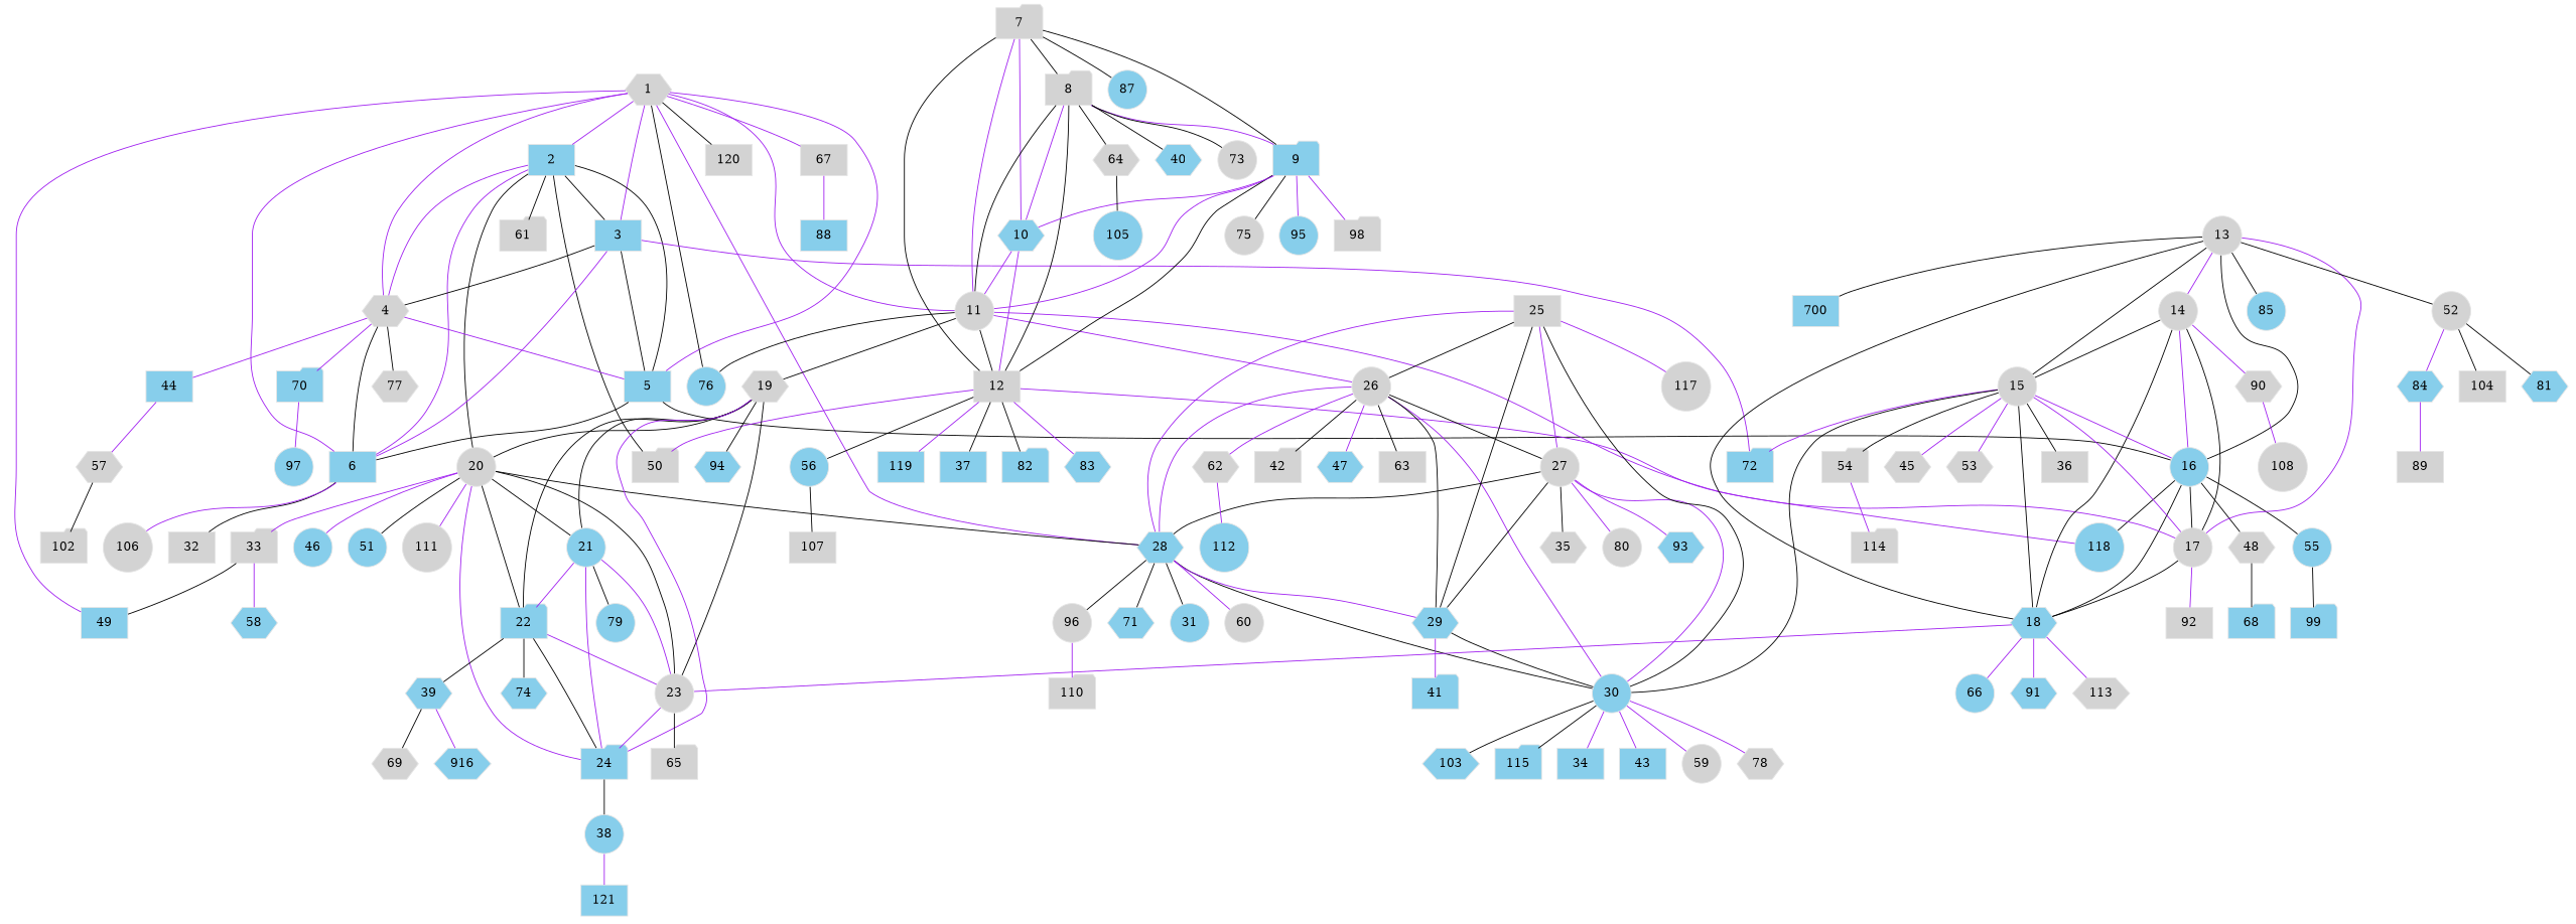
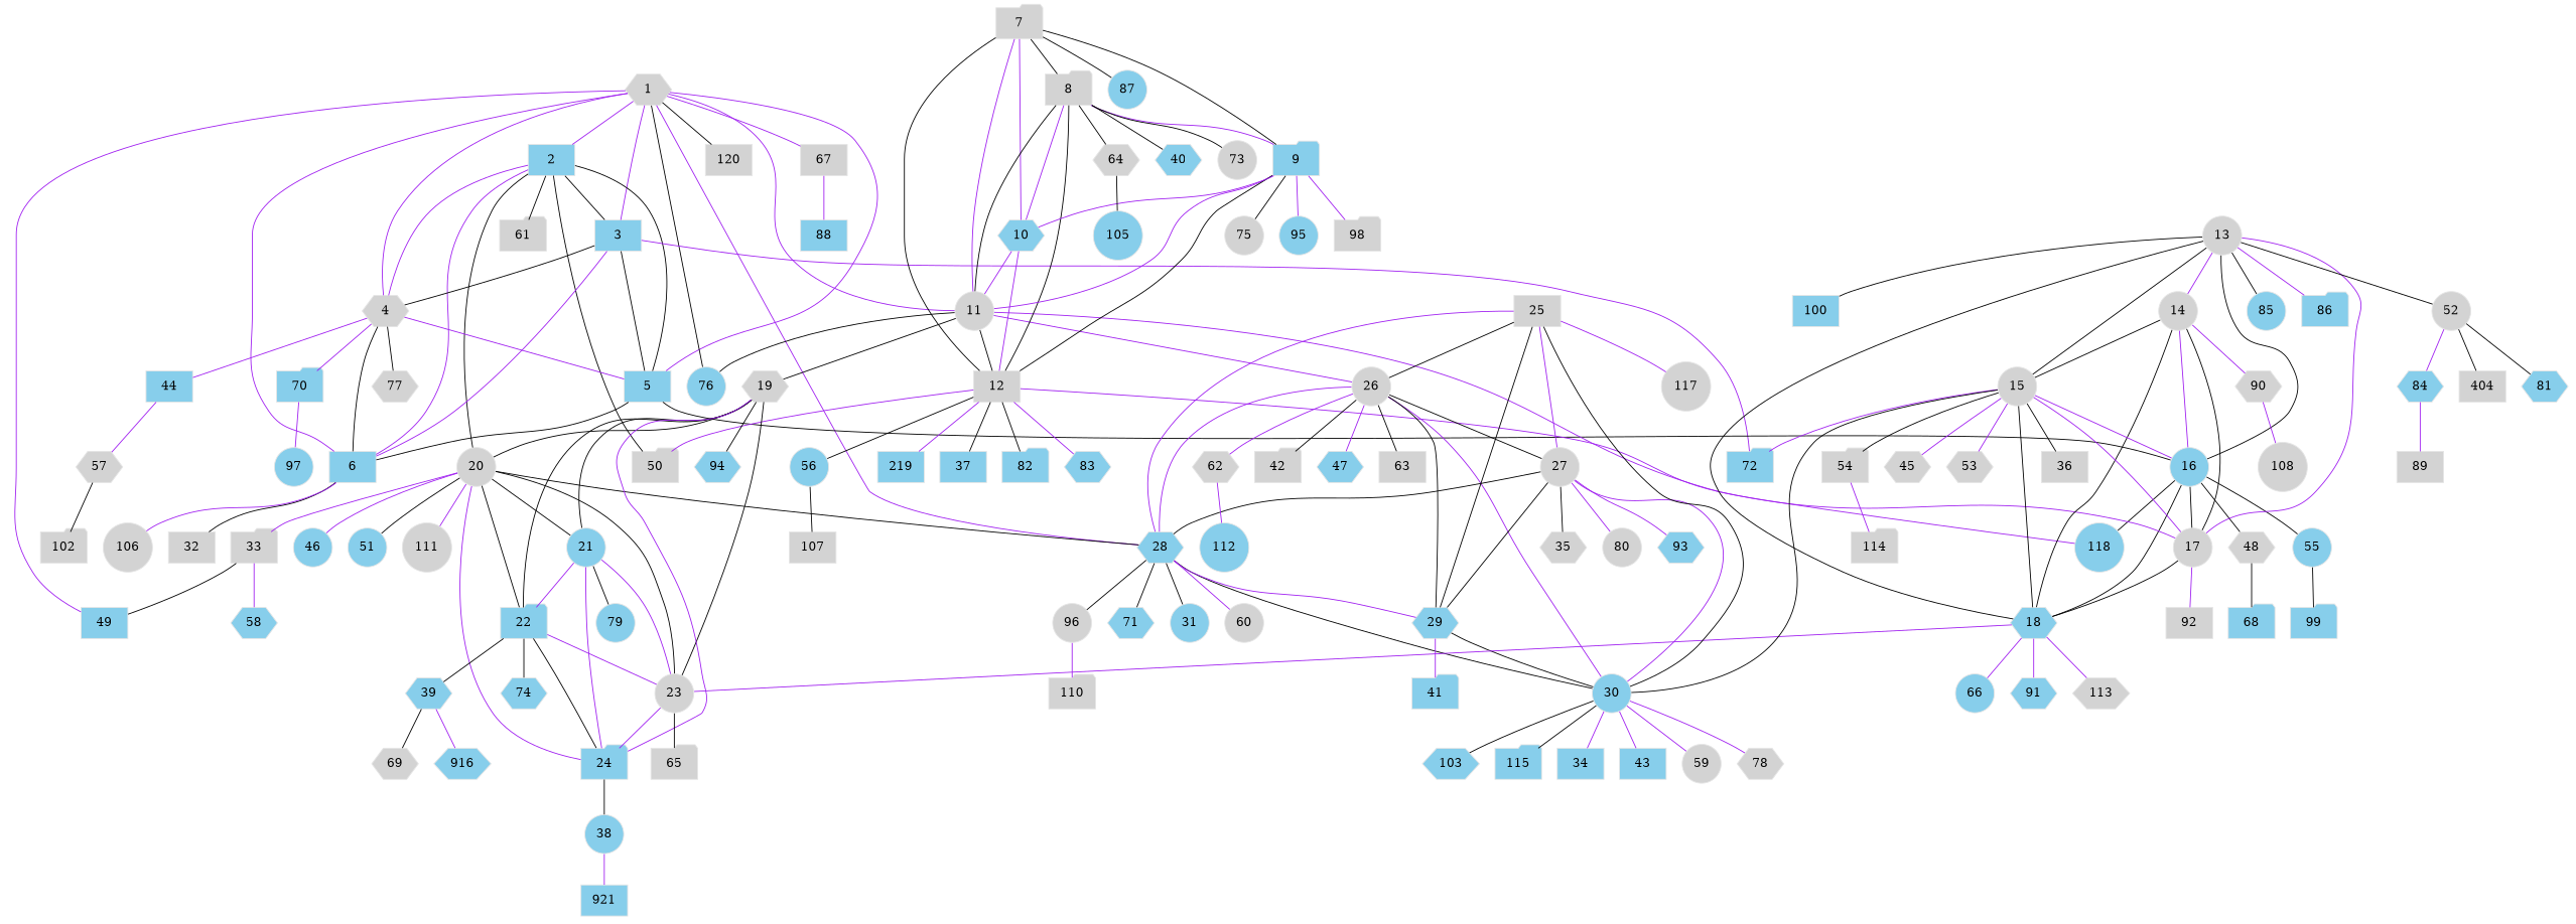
  graph {
    node [color=gray90 fillcolor=skyblue shape=circle style=filled]
    edge [color=black]
    1 [fillcolor=lightgrey shape=hexagon]
    2 [shape=box]
    3 [shape=box]
    4 [fillcolor=lightgrey shape=hexagon]
    5 [shape=box]
    6 [shape=box]
    11 [fillcolor=lightgrey]
    28 [shape=hexagon]
    49 [shape=box]
    67 [fillcolor=lightgrey shape=box]
    76
    120 [fillcolor=lightgrey shape=box]
    20 [fillcolor=lightgrey]
    50 [fillcolor=lightgrey shape=folder]
    61 [fillcolor=lightgrey shape=folder]
    72 [shape=folder]
    44 [shape=box]
    70 [shape=folder]
    77 [fillcolor=lightgrey shape=hexagon]
    16
    32 [fillcolor=lightgrey shape=box]
    106 [fillcolor=lightgrey]
    12 [fillcolor=lightgrey shape=box]
    19 [fillcolor=lightgrey shape=hexagon]
    26 [fillcolor=lightgrey]
    118
    30
    29 [shape=hexagon]
    31
    60 [fillcolor=lightgrey]
    71 [shape=hexagon]
    96 [fillcolor=lightgrey]
    88 [shape=box]
    23 [fillcolor=lightgrey]
    21
    22 [shape=folder]
    24 [shape=folder]
    33 [fillcolor=lightgrey shape=folder]
    46
    51
    111 [fillcolor=lightgrey]
    57 [fillcolor=lightgrey shape=hexagon]
    97
    17 [fillcolor=lightgrey]
    18 [shape=hexagon]
    48 [fillcolor=lightgrey shape=hexagon]
    55
    7 [fillcolor=lightgrey shape=folder]
    8 [fillcolor=lightgrey shape=folder]
    9 [shape=folder]
    10 [shape=hexagon]
    87
    40 [shape=hexagon]
    64 [fillcolor=lightgrey shape=hexagon]
    73 [fillcolor=lightgrey]
    75 [fillcolor=lightgrey]
    95
    98 [fillcolor=lightgrey shape=folder]
    37 [shape=box]
    56
    82 [shape=folder]
    83 [shape=hexagon]
-   119 [shape=box]
+   119 [shape=box label=219]
    105
    94 [shape=hexagon]
    27 [fillcolor=lightgrey]
    42 [fillcolor=lightgrey shape=folder]
    47 [shape=hexagon]
    62 [fillcolor=lightgrey shape=hexagon]
    63 [fillcolor=lightgrey shape=box]
    92 [fillcolor=lightgrey shape=box]
    107 [fillcolor=lightgrey shape=box]
    13 [fillcolor=lightgrey]
    14 [fillcolor=lightgrey]
    15 [fillcolor=lightgrey]
    52 [fillcolor=lightgrey]
    85
-   100 [shape=box label=700]
+   86 [shape=folder]
+   100 [shape=box]
    90 [fillcolor=lightgrey shape=hexagon]
    36 [fillcolor=lightgrey shape=box]
    45 [fillcolor=lightgrey shape=hexagon]
    53 [fillcolor=lightgrey shape=hexagon]
    54 [fillcolor=lightgrey shape=folder]
    66
    91 [shape=hexagon]
    113 [fillcolor=lightgrey shape=hexagon]
    81 [shape=hexagon]
    84 [shape=hexagon]
-   104 [fillcolor=lightgrey shape=box]
+   104 [fillcolor=lightgrey shape=box label=404]
    108 [fillcolor=lightgrey]
    34 [shape=box]
    43 [shape=box]
    59 [fillcolor=lightgrey]
    78 [fillcolor=lightgrey shape=hexagon]
    103 [shape=hexagon]
    115 [shape=folder]
    114 [fillcolor=lightgrey shape=folder]
    68 [shape=folder]
    99 [shape=folder]
    65 [fillcolor=lightgrey shape=folder]
    79
    39 [shape=hexagon]
    74 [shape=hexagon]
    38
    58 [shape=hexagon]
    69 [fillcolor=lightgrey shape=hexagon]
    n108 [label=916 shape=hexagon]
-   121 [shape=box]
+   121 [shape=box label=921]
    25 [fillcolor=lightgrey shape=box]
    117 [fillcolor=lightgrey]
    35 [fillcolor=lightgrey shape=hexagon]
    80 [fillcolor=lightgrey]
    93 [shape=hexagon]
    41 [shape=folder]
    112
    110 [fillcolor=lightgrey shape=folder]
    102 [fillcolor=lightgrey shape=folder]
    89 [fillcolor=lightgrey shape=box]
    1 -- 2 [color=purple]
    1 -- 3 [color=purple]
    1 -- 4 [color=purple]
    1 -- 5 [color=purple]
    1 -- 6 [color=purple]
    1 -- 11 [color=purple]
    1 -- 28 [color=purple]
    1 -- 49 [color=purple]
    1 -- 67 [color=purple]
    1 -- 76
    1 -- 120
    2 -- 3
    2 -- 4 [color=purple]
    2 -- 5
    2 -- 6 [color=purple]
    2 -- 20
    2 -- 50
    2 -- 61
    3 -- 4
    3 -- 5
    3 -- 6 [color=purple]
    3 -- 72 [color=purple]
    4 -- 5 [color=purple]
    4 -- 6
    4 -- 44 [color=purple]
    4 -- 70 [color=purple]
    4 -- 77
    5 -- 6
    5 -- 16
    6 -- 32
    6 -- 106 [color=purple]
    11 -- 76
    11 -- 12
    11 -- 19
    11 -- 26 [color=purple]
    11 -- 118 [color=purple]
    28 -- 30
    28 -- 29 [color=purple]
    28 -- 31
    28 -- 60 [color=purple]
    28 -- 71
    28 -- 96
    67 -- 88 [color=purple]
    20 -- 28
    20 -- 23
    20 -- 21
    20 -- 22
    20 -- 24 [color=purple]
    20 -- 33 [color=purple]
    20 -- 46 [color=purple]
    20 -- 51
    20 -- 111 [color=purple]
    44 -- 57 [color=purple]
    70 -- 97 [color=purple]
    16 -- 118
    16 -- 17
    16 -- 18
    16 -- 48
    16 -- 55
    12 -- 50 [color=purple]
    12 -- 17 [color=purple]
    12 -- 37
    12 -- 56
    12 -- 82
    12 -- 83 [color=purple]
    12 -- 119 [color=purple]
    19 -- 20
    19 -- 23
    19 -- 21
    19 -- 22
    19 -- 24 [color=purple]
    19 -- 94
    26 -- 28 [color=purple]
    26 -- 30 [color=purple]
    26 -- 29
    26 -- 27
    26 -- 42
    26 -- 47 [color=purple]
    26 -- 62 [color=purple]
    26 -- 63
    30 -- 34 [color=purple]
    30 -- 43 [color=purple]
    30 -- 59 [color=purple]
    30 -- 78 [color=purple]
    30 -- 103
    30 -- 115
    29 -- 30
    29 -- 41 [color=purple]
    96 -- 110 [color=purple]
    23 -- 24 [color=purple]
    23 -- 65
    21 -- 23 [color=purple]
    21 -- 22 [color=purple]
    21 -- 24 [color=purple]
    21 -- 79
    22 -- 23 [color=purple]
    22 -- 24
    22 -- 39
    22 -- 74
    24 -- 38
    33 -- 49
    33 -- 58 [color=purple]
    57 -- 102
    17 -- 18
    17 -- 92 [color=purple]
    18 -- 23 [color=purple]
    18 -- 66 [color=purple]
    18 -- 91 [color=purple]
    18 -- 113 [color=purple]
    48 -- 68
    55 -- 99
    7 -- 11 [color=purple]
    7 -- 12
    7 -- 8
    7 -- 9
    7 -- 10 [color=purple]
    7 -- 87
    8 -- 11
    8 -- 12
    8 -- 9 [color=purple]
    8 -- 10 [color=purple]
    8 -- 40
    8 -- 64
    8 -- 73
    9 -- 11 [color=purple]
    9 -- 12
    9 -- 10 [color=purple]
    9 -- 75
    9 -- 95 [color=purple]
    9 -- 98 [color=purple]
    10 -- 11 [color=purple]
    10 -- 12 [color=purple]
    64 -- 105
    56 -- 107
    27 -- 28
    27 -- 30 [color=purple]
    27 -- 29
    27 -- 35
    27 -- 80 [color=purple]
    27 -- 93 [color=purple]
    62 -- 112 [color=purple]
    13 -- 16
    13 -- 17 [color=purple]
    13 -- 18
    13 -- 14 [color=purple]
    13 -- 15
    13 -- 52
    13 -- 85
+   13 -- 86 [color=purple]
    13 -- 100
    14 -- 16 [color=purple]
    14 -- 17
    14 -- 18
    14 -- 15
    14 -- 90 [color=purple]
    15 -- 72 [color=purple]
    15 -- 16 [color=purple]
    15 -- 30
    15 -- 17 [color=purple]
    15 -- 18
    15 -- 36
    15 -- 45 [color=purple]
    15 -- 53 [color=purple]
    15 -- 54
    52 -- 81
    52 -- 84 [color=purple]
    52 -- 104
    90 -- 108 [color=purple]
    54 -- 114 [color=purple]
    84 -- 89 [color=purple]
    39 -- 69
    39 -- n108 [color=purple]
    38 -- 121 [color=purple]
    25 -- 28 [color=purple]
    25 -- 26
    25 -- 30
    25 -- 29
    25 -- 27 [color=purple]
    25 -- 117 [color=purple]
  }
